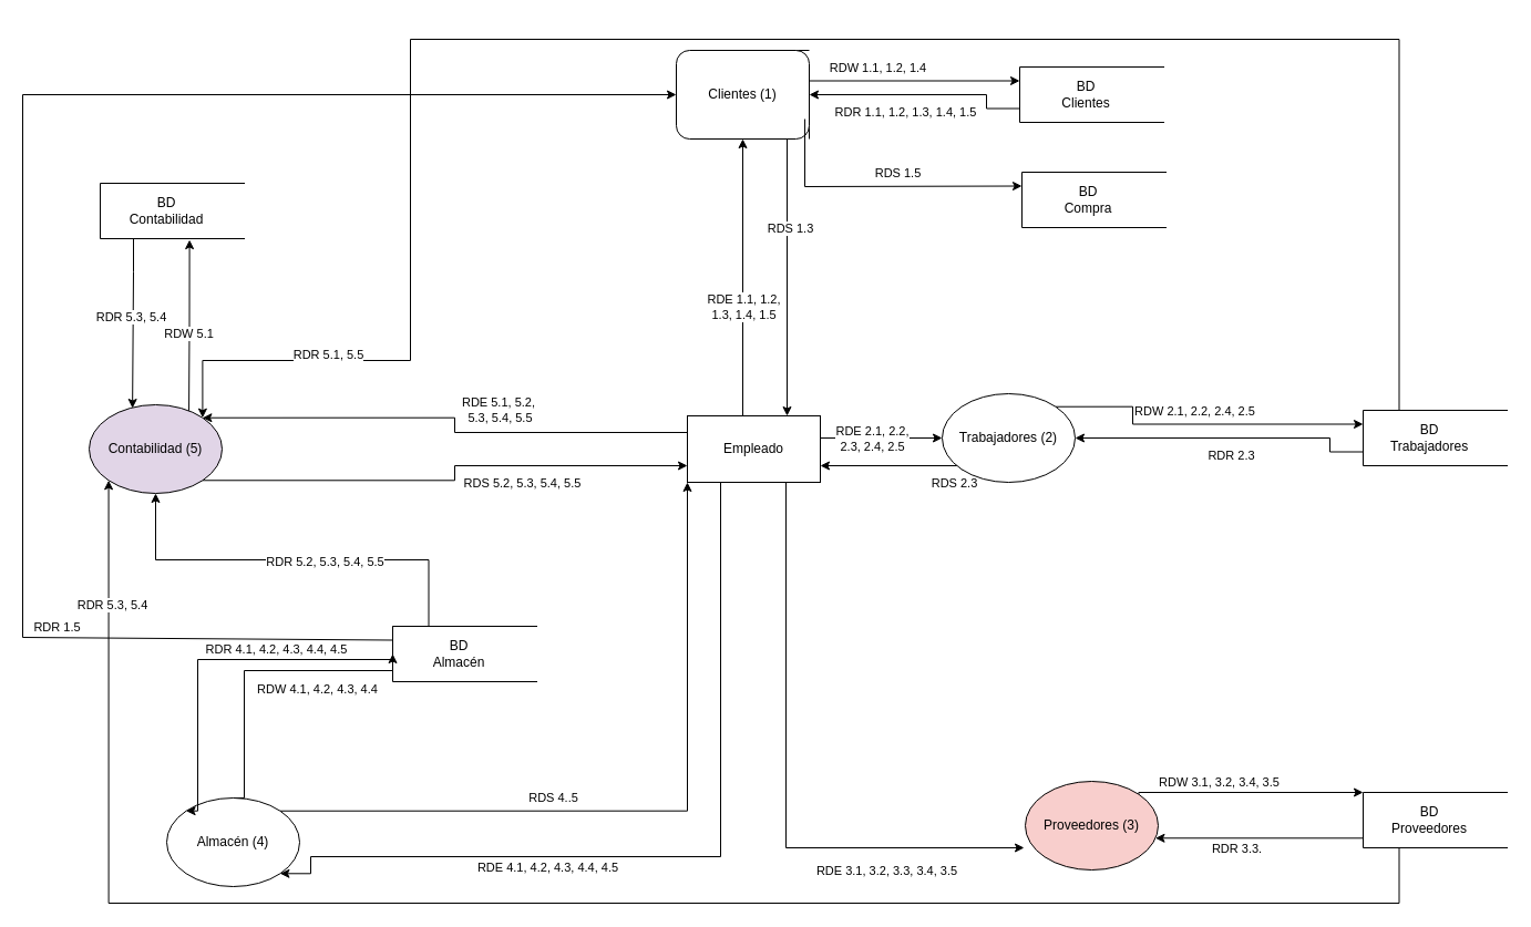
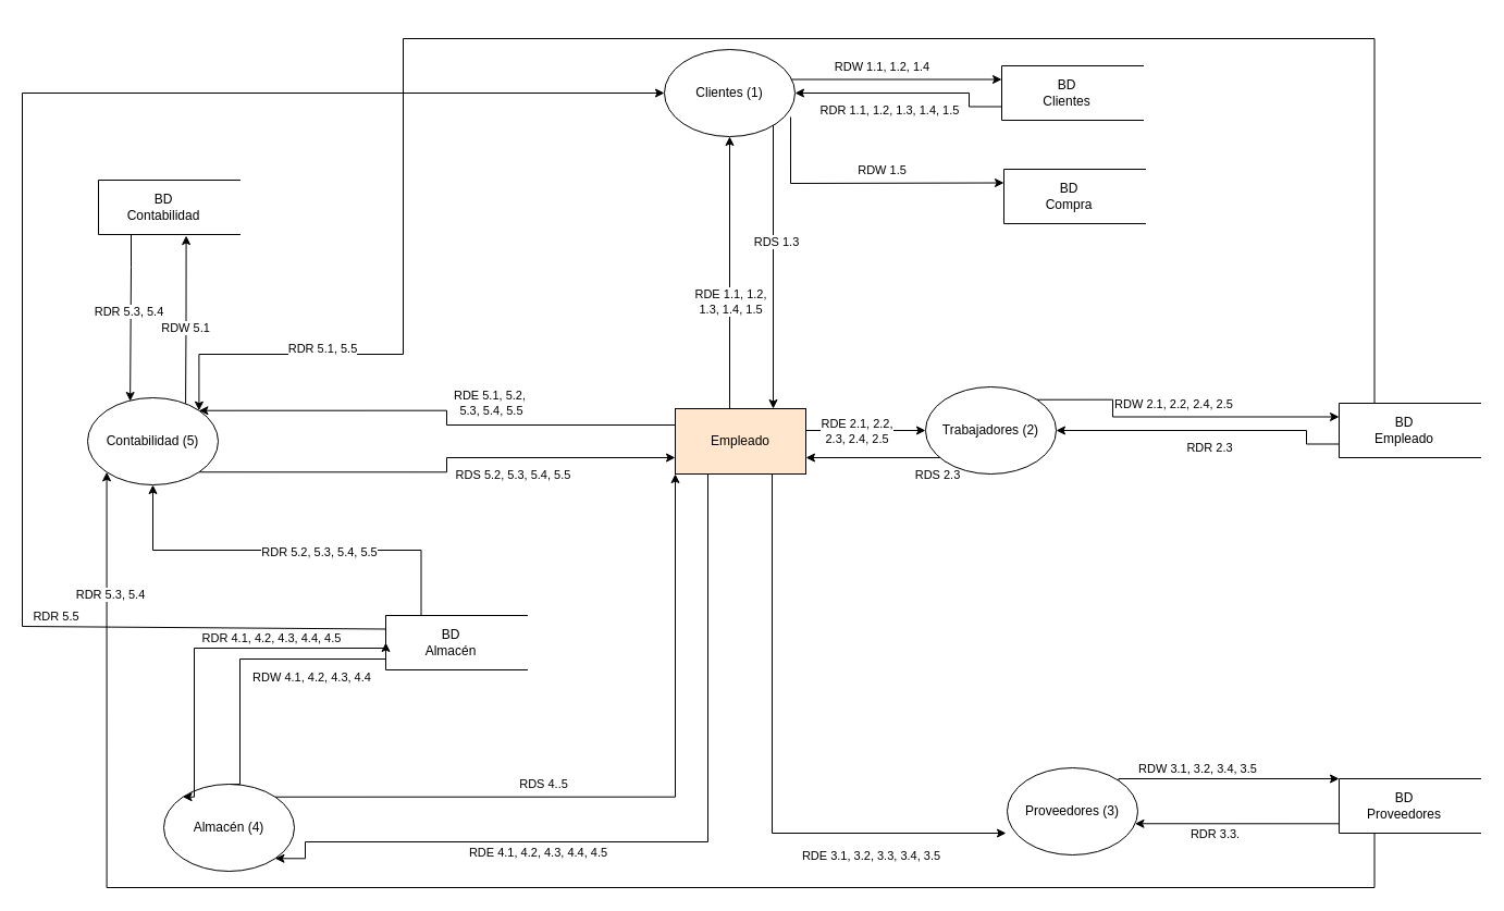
  <mxCell id="0" />
  <mxCell id="1" parent="0" />
  <mxCell id="2" style="edgeStyle=orthogonalEdgeStyle;rounded=0;orthogonalLoop=1;jettySize=auto;html=1;exitX=0.25;exitY=0;exitDx=0;exitDy=0;entryX=0.5;entryY=1;entryDx=0;entryDy=0;" edge="1" parent="1" source="9" target="14"><mxGeometry relative="1" as="geometry"><Array as="points"><mxPoint x="670" y="375" /></Array></mxGeometry></mxCell>
  <mxCell id="3" value="RDE 1.1, 1.2,&lt;br&gt;1.3, 1.4, 1.5" style="edgeLabel;html=1;align=center;verticalAlign=middle;resizable=0;points=[];" connectable="0" vertex="1" parent="2"><mxGeometry x="-0.117" relative="1" as="geometry"><mxPoint as="offset" /></mxGeometry></mxCell>
  <mxCell id="4" style="edgeStyle=orthogonalEdgeStyle;rounded=0;orthogonalLoop=1;jettySize=auto;html=1;exitX=0.75;exitY=1;exitDx=0;exitDy=0;entryX=0;entryY=0.75;entryDx=0;entryDy=0;entryPerimeter=0;" edge="1" parent="1"><mxGeometry relative="1" as="geometry"><Array as="points"><mxPoint x="709" y="765" /></Array><mxPoint x="709" y="435" as="sourcePoint" /><mxPoint x="924" y="765" as="targetPoint" /></mxGeometry></mxCell>
  <mxCell id="5" value="RDE 3.1, 3.2, 3.3, 3.4, 3.5" style="edgeLabel;html=1;align=center;verticalAlign=middle;resizable=0;points=[];" connectable="0" vertex="1" parent="4"><mxGeometry x="-0.269" y="-2" relative="1" as="geometry"><mxPoint x="92" y="151" as="offset" /></mxGeometry></mxCell>
  <mxCell id="6" style="edgeStyle=orthogonalEdgeStyle;rounded=0;orthogonalLoop=1;jettySize=auto;html=1;exitX=0;exitY=0.25;exitDx=0;exitDy=0;entryX=1;entryY=0;entryDx=0;entryDy=0;" edge="1" parent="1" source="9" target="26"><mxGeometry relative="1" as="geometry" /></mxCell>
  <mxCell id="7" value="RDE 5.1, 5.2,&amp;nbsp;&lt;br&gt;5.3, 5.4, 5.5" style="edgeLabel;html=1;align=center;verticalAlign=middle;resizable=0;points=[];" connectable="0" vertex="1" parent="6"><mxGeometry x="0.113" y="-1" relative="1" as="geometry"><mxPoint x="68" y="-6" as="offset" /></mxGeometry></mxCell>
  <mxCell id="8" value="RDE 4.1, 4.2, 4.3, 4.4, 4.5" style="edgeStyle=orthogonalEdgeStyle;rounded=0;orthogonalLoop=1;jettySize=auto;html=1;exitX=0.5;exitY=1;exitDx=0;exitDy=0;entryX=1;entryY=1;entryDx=0;entryDy=0;" edge="1" parent="1" source="9" target="21"><mxGeometry x="0.343" y="10" relative="1" as="geometry"><Array as="points"><mxPoint x="650" y="435" /><mxPoint x="650" y="773" /><mxPoint x="280" y="773" /></Array><mxPoint as="offset" /></mxGeometry></mxCell>
- <mxCell id="9" value="Empleado" style="rounded=0;whiteSpace=wrap;html=1;" vertex="1" parent="1"><mxGeometry x="620" y="375" width="120" height="60" as="geometry" /></mxCell>
+ <mxCell id="9" value="Empleado" style="rounded=0;whiteSpace=wrap;html=1;fillColor=#ffe6cc;" vertex="1" parent="1"><mxGeometry x="620" y="375" width="120" height="60" as="geometry" /></mxCell>
  <mxCell id="10" style="edgeStyle=orthogonalEdgeStyle;rounded=0;orthogonalLoop=1;jettySize=auto;html=1;exitX=1;exitY=1;exitDx=0;exitDy=0;entryX=0.75;entryY=0;entryDx=0;entryDy=0;" edge="1" parent="1" source="14" target="9"><mxGeometry relative="1" as="geometry"><Array as="points"><mxPoint x="710" y="113" /></Array></mxGeometry></mxCell>
  <mxCell id="11" value="RDS 1.3" style="edgeLabel;html=1;align=center;verticalAlign=middle;resizable=0;points=[];" connectable="0" vertex="1" parent="10"><mxGeometry x="-0.157" y="2" relative="1" as="geometry"><mxPoint as="offset" /></mxGeometry></mxCell>
  <mxCell id="12" style="edgeStyle=orthogonalEdgeStyle;rounded=0;orthogonalLoop=1;jettySize=auto;html=1;exitX=1;exitY=0;exitDx=0;exitDy=0;entryX=0.25;entryY=1;entryDx=0;entryDy=0;" edge="1" parent="1" source="14" target="30"><mxGeometry relative="1" as="geometry"><Array as="points"><mxPoint x="712" y="73" /></Array></mxGeometry></mxCell>
  <mxCell id="13" value="RDW 1.1, 1.2, 1.4" style="edgeLabel;html=1;align=center;verticalAlign=middle;resizable=0;points=[];" connectable="0" vertex="1" parent="12"><mxGeometry x="-0.194" relative="1" as="geometry"><mxPoint x="23" y="-12" as="offset" /></mxGeometry></mxCell>
- <mxCell id="14" value="Clientes (1)" style="whiteSpace=wrap;html=1;rounded=1;" vertex="1" parent="1"><mxGeometry x="610" y="45" width="120" height="80" as="geometry" /></mxCell>
+ <mxCell id="14" value="Clientes (1)" style="ellipse;whiteSpace=wrap;html=1;" vertex="1" parent="1"><mxGeometry x="610" y="45" width="120" height="80" as="geometry" /></mxCell>
  <mxCell id="15" style="edgeStyle=orthogonalEdgeStyle;rounded=0;orthogonalLoop=1;jettySize=auto;html=1;exitX=1;exitY=0;exitDx=0;exitDy=0;entryX=0;entryY=1;entryDx=0;entryDy=0;" edge="1" parent="1" source="17" target="48"><mxGeometry relative="1" as="geometry"><Array as="points"><mxPoint x="1027" y="715" /></Array></mxGeometry></mxCell>
  <mxCell id="16" value="RDW 3.1, 3.2, 3.4, 3.5" style="edgeLabel;html=1;align=center;verticalAlign=middle;resizable=0;points=[];" connectable="0" vertex="1" parent="15"><mxGeometry x="-0.285" y="1" relative="1" as="geometry"><mxPoint x="1" y="-9" as="offset" /></mxGeometry></mxCell>
- <mxCell id="17" value="Proveedores (3)" style="ellipse;whiteSpace=wrap;html=1;fillColor=#f8cecc;" vertex="1" parent="1"><mxGeometry x="925" y="705" width="120" height="80" as="geometry" /></mxCell>
+ <mxCell id="17" value="Proveedores (3)" style="ellipse;whiteSpace=wrap;html=1;" vertex="1" parent="1"><mxGeometry x="925" y="705" width="120" height="80" as="geometry" /></mxCell>
  <mxCell id="18" value="RDS 4..5" style="edgeStyle=orthogonalEdgeStyle;rounded=0;orthogonalLoop=1;jettySize=auto;html=1;exitX=1;exitY=0;exitDx=0;exitDy=0;entryX=0;entryY=1;entryDx=0;entryDy=0;" edge="1" parent="1" source="21" target="9"><mxGeometry x="-0.257" y="12" relative="1" as="geometry"><mxPoint as="offset" /></mxGeometry></mxCell>
  <mxCell id="19" style="edgeStyle=orthogonalEdgeStyle;rounded=0;orthogonalLoop=1;jettySize=auto;html=1;exitX=0.5;exitY=0;exitDx=0;exitDy=0;entryX=0.5;entryY=1;entryDx=0;entryDy=0;" edge="1" parent="1" source="21" target="53"><mxGeometry relative="1" as="geometry"><Array as="points"><mxPoint x="220" y="605" /><mxPoint x="354" y="605" /></Array></mxGeometry></mxCell>
  <mxCell id="20" value="RDW 4.1, 4.2, 4.3, 4.4" style="edgeLabel;html=1;align=center;verticalAlign=middle;resizable=0;points=[];" connectable="0" vertex="1" parent="19"><mxGeometry x="0.195" y="2" relative="1" as="geometry"><mxPoint x="26" y="18" as="offset" /></mxGeometry></mxCell>
  <mxCell id="21" value="Almacén (4)" style="ellipse;whiteSpace=wrap;html=1;" vertex="1" parent="1"><mxGeometry x="150" y="720" width="120" height="80" as="geometry" /></mxCell>
  <mxCell id="22" style="edgeStyle=orthogonalEdgeStyle;rounded=0;orthogonalLoop=1;jettySize=auto;html=1;exitX=0;exitY=0;exitDx=0;exitDy=0;entryX=1.021;entryY=0.38;entryDx=0;entryDy=0;entryPerimeter=0;" edge="1" parent="1" target="45"><mxGeometry relative="1" as="geometry"><mxPoint x="170.004" y="379.996" as="sourcePoint" /><mxPoint x="257" y="215" as="targetPoint" /><Array as="points" /></mxGeometry></mxCell>
  <mxCell id="23" value="RDW 5.1" style="edgeLabel;html=1;align=center;verticalAlign=middle;resizable=0;points=[];" connectable="0" vertex="1" parent="22"><mxGeometry x="-0.039" y="1" relative="1" as="geometry"><mxPoint as="offset" /></mxGeometry></mxCell>
  <mxCell id="24" style="edgeStyle=orthogonalEdgeStyle;rounded=0;orthogonalLoop=1;jettySize=auto;html=1;exitX=1;exitY=1;exitDx=0;exitDy=0;entryX=0;entryY=0.75;entryDx=0;entryDy=0;" edge="1" parent="1" source="26" target="9"><mxGeometry relative="1" as="geometry" /></mxCell>
  <mxCell id="25" value="&lt;span style=&quot;&quot;&gt;RDS 5.2,&amp;nbsp;&lt;/span&gt;&lt;span style=&quot;&quot;&gt;5.3, 5.4, 5.5&lt;/span&gt;" style="edgeLabel;html=1;align=center;verticalAlign=middle;resizable=0;points=[];" connectable="0" vertex="1" parent="24"><mxGeometry x="0.251" y="-2" relative="1" as="geometry"><mxPoint x="19" y="13" as="offset" /></mxGeometry></mxCell>
- <mxCell id="26" value="Contabilidad (5)" style="ellipse;whiteSpace=wrap;html=1;fillColor=#e1d5e7;" vertex="1" parent="1"><mxGeometry x="80" y="365" width="120" height="80" as="geometry" /></mxCell>
+ <mxCell id="26" value="Contabilidad (5)" style="ellipse;whiteSpace=wrap;html=1;" vertex="1" parent="1"><mxGeometry x="80" y="365" width="120" height="80" as="geometry" /></mxCell>
  <mxCell id="27" style="edgeStyle=orthogonalEdgeStyle;rounded=0;orthogonalLoop=1;jettySize=auto;html=1;exitX=0.75;exitY=1;exitDx=0;exitDy=0;" edge="1" parent="1" source="30" target="14"><mxGeometry relative="1" as="geometry"><mxPoint x="990" y="229.72" as="sourcePoint" /><mxPoint x="870" y="218" as="targetPoint" /><Array as="points"><mxPoint x="890" y="85" /></Array></mxGeometry></mxCell>
  <mxCell id="28" value="RDR 1.1, 1.2, 1.3, 1.4, 1.5" style="edgeLabel;html=1;align=center;verticalAlign=middle;resizable=0;points=[];" connectable="0" vertex="1" parent="27"><mxGeometry x="-0.211" y="-3" relative="1" as="geometry"><mxPoint x="-36" y="18" as="offset" /></mxGeometry></mxCell>
  <mxCell id="29" value="" style="group" connectable="0" vertex="1" parent="1"><mxGeometry x="920" y="60" width="130" height="50" as="geometry" /></mxCell>
  <mxCell id="30" value="" style="shape=partialRectangle;whiteSpace=wrap;html=1;bottom=1;right=1;left=1;top=0;fillColor=none;routingCenterX=-0.5;rotation=90;" vertex="1" parent="29"><mxGeometry x="40" y="-40" width="50" height="130" as="geometry" /></mxCell>
  <mxCell id="31" value="BD Clientes" style="text;html=1;strokeColor=none;fillColor=none;align=center;verticalAlign=middle;whiteSpace=wrap;rounded=0;" vertex="1" parent="29"><mxGeometry x="30" y="10.0" width="60" height="30" as="geometry" /></mxCell>
  <mxCell id="32" style="edgeStyle=orthogonalEdgeStyle;rounded=0;orthogonalLoop=1;jettySize=auto;html=1;exitX=1;exitY=0.25;exitDx=0;exitDy=0;entryX=0;entryY=0.5;entryDx=0;entryDy=0;" edge="1" parent="1" source="9" target="38"><mxGeometry relative="1" as="geometry"><mxPoint x="960" y="685" as="sourcePoint" /><Array as="points"><mxPoint x="740" y="395" /></Array></mxGeometry></mxCell>
  <mxCell id="33" value="RDE 2.1, 2.2,&lt;br&gt;2.3, 2.4, 2.5" style="edgeLabel;html=1;align=center;verticalAlign=middle;resizable=0;points=[];" connectable="0" vertex="1" parent="32"><mxGeometry x="-0.117" relative="1" as="geometry"><mxPoint as="offset" /></mxGeometry></mxCell>
  <mxCell id="34" style="edgeStyle=orthogonalEdgeStyle;rounded=0;orthogonalLoop=1;jettySize=auto;html=1;exitX=0;exitY=1;exitDx=0;exitDy=0;entryX=1;entryY=0.75;entryDx=0;entryDy=0;" edge="1" parent="1" source="38" target="9"><mxGeometry relative="1" as="geometry"><mxPoint x="1020" y="685" as="targetPoint" /><Array as="points"><mxPoint x="938" y="420" /></Array></mxGeometry></mxCell>
  <mxCell id="35" value="RDS 2.3" style="edgeLabel;html=1;align=center;verticalAlign=middle;resizable=0;points=[];" connectable="0" vertex="1" parent="34"><mxGeometry x="-0.157" y="2" relative="1" as="geometry"><mxPoint x="-36" y="13" as="offset" /></mxGeometry></mxCell>
  <mxCell id="36" style="edgeStyle=orthogonalEdgeStyle;rounded=0;orthogonalLoop=1;jettySize=auto;html=1;exitX=1;exitY=0;exitDx=0;exitDy=0;entryX=0.25;entryY=1;entryDx=0;entryDy=0;" edge="1" parent="1" source="38" target="42"><mxGeometry relative="1" as="geometry"><Array as="points"><mxPoint x="1022" y="383" /></Array></mxGeometry></mxCell>
  <mxCell id="37" value="RDW 2.1, 2.2, 2.4, 2.5" style="edgeLabel;html=1;align=center;verticalAlign=middle;resizable=0;points=[];" connectable="0" vertex="1" parent="36"><mxGeometry x="-0.194" relative="1" as="geometry"><mxPoint x="23" y="-12" as="offset" /></mxGeometry></mxCell>
  <mxCell id="38" value="Trabajadores (2)" style="ellipse;whiteSpace=wrap;html=1;" vertex="1" parent="1"><mxGeometry x="850" y="355" width="120" height="80" as="geometry" /></mxCell>
  <mxCell id="39" style="edgeStyle=orthogonalEdgeStyle;rounded=0;orthogonalLoop=1;jettySize=auto;html=1;exitX=0.75;exitY=1;exitDx=0;exitDy=0;" edge="1" parent="1" source="42" target="38"><mxGeometry relative="1" as="geometry"><mxPoint x="1300" y="539.72" as="sourcePoint" /><mxPoint x="1180" y="528" as="targetPoint" /><Array as="points"><mxPoint x="1200" y="395" /></Array></mxGeometry></mxCell>
  <mxCell id="40" value="RDR 2.3" style="edgeLabel;html=1;align=center;verticalAlign=middle;resizable=0;points=[];" connectable="0" vertex="1" parent="39"><mxGeometry x="-0.211" y="-3" relative="1" as="geometry"><mxPoint x="-24" y="18" as="offset" /></mxGeometry></mxCell>
  <mxCell id="41" value="" style="group" connectable="0" vertex="1" parent="1"><mxGeometry x="1230" y="370" width="130" height="50" as="geometry" /></mxCell>
  <mxCell id="42" value="" style="shape=partialRectangle;whiteSpace=wrap;html=1;bottom=1;right=1;left=1;top=0;fillColor=none;routingCenterX=-0.5;rotation=90;" vertex="1" parent="41"><mxGeometry x="40" y="-40" width="50" height="130" as="geometry" /></mxCell>
- <mxCell id="43" value="BD Trabajadores" style="text;html=1;strokeColor=none;fillColor=none;align=center;verticalAlign=middle;whiteSpace=wrap;rounded=0;" vertex="1" parent="41"><mxGeometry x="30" y="10.0" width="60" height="30" as="geometry" /></mxCell>
+ <mxCell id="43" value="BD Empleado" style="text;html=1;strokeColor=none;fillColor=none;align=center;verticalAlign=middle;whiteSpace=wrap;rounded=0;" vertex="1" parent="41"><mxGeometry x="30" y="10.0" width="60" height="30" as="geometry" /></mxCell>
  <mxCell id="44" value="" style="group" connectable="0" vertex="1" parent="1"><mxGeometry x="90" y="165" width="130" height="50" as="geometry" /></mxCell>
  <mxCell id="45" value="" style="shape=partialRectangle;whiteSpace=wrap;html=1;bottom=1;right=1;left=1;top=0;fillColor=none;routingCenterX=-0.5;rotation=90;" vertex="1" parent="44"><mxGeometry x="40" y="-40" width="50" height="130" as="geometry" /></mxCell>
  <mxCell id="46" value="BD Contabilidad" style="text;html=1;strokeColor=none;fillColor=none;align=center;verticalAlign=middle;whiteSpace=wrap;rounded=0;" vertex="1" parent="44"><mxGeometry x="30" y="10.0" width="60" height="30" as="geometry" /></mxCell>
  <mxCell id="47" value="" style="group" connectable="0" vertex="1" parent="1"><mxGeometry x="1230" y="715" width="130" height="50" as="geometry" /></mxCell>
  <mxCell id="48" value="" style="shape=partialRectangle;whiteSpace=wrap;html=1;bottom=1;right=1;left=1;top=0;fillColor=none;routingCenterX=-0.5;rotation=90;" vertex="1" parent="47"><mxGeometry x="40" y="-40" width="50" height="130" as="geometry" /></mxCell>
  <mxCell id="49" value="BD Proveedores" style="text;html=1;strokeColor=none;fillColor=none;align=center;verticalAlign=middle;whiteSpace=wrap;rounded=0;" vertex="1" parent="47"><mxGeometry x="30" y="10.0" width="60" height="30" as="geometry" /></mxCell>
  <mxCell id="50" style="edgeStyle=orthogonalEdgeStyle;rounded=0;orthogonalLoop=1;jettySize=auto;html=1;exitX=0.75;exitY=1;exitDx=0;exitDy=0;entryX=0.979;entryY=0.641;entryDx=0;entryDy=0;entryPerimeter=0;" edge="1" parent="1" source="48" target="17"><mxGeometry relative="1" as="geometry"><Array as="points"><mxPoint x="1230" y="756" /></Array></mxGeometry></mxCell>
  <mxCell id="51" value="RDR 3.3." style="edgeLabel;html=1;align=center;verticalAlign=middle;resizable=0;points=[];" connectable="0" vertex="1" parent="50"><mxGeometry x="0.229" y="2" relative="1" as="geometry"><mxPoint y="7" as="offset" /></mxGeometry></mxCell>
  <mxCell id="52" value="" style="group" connectable="0" vertex="1" parent="1"><mxGeometry x="354" y="565" width="130" height="50" as="geometry" /></mxCell>
  <mxCell id="53" value="" style="shape=partialRectangle;whiteSpace=wrap;html=1;bottom=1;right=1;left=1;top=0;fillColor=none;routingCenterX=-0.5;rotation=90;" vertex="1" parent="52"><mxGeometry x="40" y="-40" width="50" height="130" as="geometry" /></mxCell>
  <mxCell id="54" value="BD Almacén" style="text;html=1;strokeColor=none;fillColor=none;align=center;verticalAlign=middle;whiteSpace=wrap;rounded=0;" vertex="1" parent="52"><mxGeometry x="30" y="10.0" width="60" height="30" as="geometry" /></mxCell>
  <mxCell id="55" style="edgeStyle=orthogonalEdgeStyle;rounded=0;orthogonalLoop=1;jettySize=auto;html=1;exitX=0;exitY=1;exitDx=0;exitDy=0;entryX=0;entryY=0;entryDx=0;entryDy=0;" edge="1" parent="1" source="53" target="21"><mxGeometry relative="1" as="geometry"><Array as="points"><mxPoint x="354" y="595" /><mxPoint x="178" y="595" /></Array></mxGeometry></mxCell>
  <mxCell id="56" value="RDR 4.1, 4.2, 4.3, 4.4, 4.5" style="edgeLabel;html=1;align=center;verticalAlign=middle;resizable=0;points=[];" connectable="0" vertex="1" parent="55"><mxGeometry x="-0.024" y="1" relative="1" as="geometry"><mxPoint x="36" y="-11" as="offset" /></mxGeometry></mxCell>
  <mxCell id="57" style="edgeStyle=orthogonalEdgeStyle;rounded=0;orthogonalLoop=1;jettySize=auto;html=1;exitX=0;exitY=0.75;exitDx=0;exitDy=0;entryX=0.5;entryY=1;entryDx=0;entryDy=0;" edge="1" parent="1" source="53" target="26"><mxGeometry relative="1" as="geometry" /></mxCell>
  <mxCell id="58" value="RDR 5.2, 5.3, 5.4, 5.5" style="edgeLabel;html=1;align=center;verticalAlign=middle;resizable=0;points=[];" connectable="0" vertex="1" parent="57"><mxGeometry x="-0.16" y="1" relative="1" as="geometry"><mxPoint as="offset" /></mxGeometry></mxCell>
  <mxCell id="59" style="edgeStyle=orthogonalEdgeStyle;rounded=0;orthogonalLoop=1;jettySize=auto;html=1;exitX=1;exitY=0.75;exitDx=0;exitDy=0;entryX=0.326;entryY=0.038;entryDx=0;entryDy=0;entryPerimeter=0;" edge="1" parent="1" source="45" target="26"><mxGeometry relative="1" as="geometry"><mxPoint x="132.5" y="215" as="sourcePoint" /><mxPoint x="120" y="365" as="targetPoint" /><Array as="points"><mxPoint x="120" y="215" /><mxPoint x="120" y="245" /><mxPoint x="119" y="245" /></Array></mxGeometry></mxCell>
  <mxCell id="60" value="RDR 5.3, 5.4" style="edgeLabel;html=1;align=center;verticalAlign=middle;resizable=0;points=[];" connectable="0" vertex="1" parent="59"><mxGeometry x="-0.059" y="-2" relative="1" as="geometry"><mxPoint as="offset" /></mxGeometry></mxCell>
  <mxCell id="61" style="edgeStyle=orthogonalEdgeStyle;rounded=0;orthogonalLoop=1;jettySize=auto;html=1;exitX=1;exitY=0.75;exitDx=0;exitDy=0;entryX=0;entryY=1;entryDx=0;entryDy=0;" edge="1" parent="1" source="48" target="26"><mxGeometry relative="1" as="geometry"><Array as="points"><mxPoint x="1263" y="815" /><mxPoint x="98" y="815" /></Array></mxGeometry></mxCell>
  <mxCell id="62" value="RDR 5.3, 5.4" style="edgeLabel;html=1;align=center;verticalAlign=middle;resizable=0;points=[];" connectable="0" vertex="1" parent="61"><mxGeometry x="-0.147" y="-1" relative="1" as="geometry"><mxPoint x="-531" y="-269" as="offset" /></mxGeometry></mxCell>
  <mxCell id="63" style="edgeStyle=orthogonalEdgeStyle;rounded=0;orthogonalLoop=1;jettySize=auto;html=1;exitX=0;exitY=0.75;exitDx=0;exitDy=0;entryX=1;entryY=0;entryDx=0;entryDy=0;" edge="1" parent="1" source="42" target="26"><mxGeometry relative="1" as="geometry"><Array as="points"><mxPoint x="1262" y="35" /><mxPoint x="370" y="35" /><mxPoint x="370" y="325" /><mxPoint x="182" y="325" /></Array></mxGeometry></mxCell>
  <mxCell id="64" value="RDR 5.1, 5.5" style="edgeLabel;html=1;align=center;verticalAlign=middle;resizable=0;points=[];" connectable="0" vertex="1" parent="63"><mxGeometry x="0.811" y="-6" relative="1" as="geometry"><mxPoint x="-1" as="offset" /></mxGeometry></mxCell>
  <mxCell id="65" value="" style="group" connectable="0" vertex="1" parent="1"><mxGeometry x="922" y="155" width="130" height="50" as="geometry" /></mxCell>
  <mxCell id="66" value="" style="shape=partialRectangle;whiteSpace=wrap;html=1;bottom=1;right=1;left=1;top=0;fillColor=none;routingCenterX=-0.5;rotation=90;" vertex="1" parent="65"><mxGeometry x="40" y="-40" width="50" height="130" as="geometry" /></mxCell>
  <mxCell id="67" value="BD Compra" style="text;html=1;strokeColor=none;fillColor=none;align=center;verticalAlign=middle;whiteSpace=wrap;rounded=0;" vertex="1" parent="65"><mxGeometry x="30" y="10.0" width="60" height="30" as="geometry" /></mxCell>
  <mxCell id="68" value="" style="endArrow=classic;html=1;rounded=0;entryX=0.25;entryY=1;entryDx=0;entryDy=0;exitX=0.967;exitY=0.775;exitDx=0;exitDy=0;exitPerimeter=0;" edge="1" parent="1" source="14" target="66"><mxGeometry width="50" height="50" relative="1" as="geometry"><mxPoint x="610" y="225" as="sourcePoint" /><mxPoint x="660" y="175" as="targetPoint" /><Array as="points"><mxPoint x="726" y="168" /></Array></mxGeometry></mxCell>
- <mxCell id="69" value="RDS 1.5" style="edgeLabel;html=1;align=center;verticalAlign=middle;resizable=0;points=[];" connectable="0" vertex="1" parent="1"><mxGeometry x="809.616" y="155" as="geometry" /></mxCell>
+ <mxCell id="69" value="RDW 1.5" style="edgeLabel;html=1;align=center;verticalAlign=middle;resizable=0;points=[];" connectable="0" vertex="1" parent="1"><mxGeometry x="809.616" y="155" as="geometry" /></mxCell>
  <mxCell id="70" value="" style="endArrow=classic;html=1;rounded=0;exitX=0.25;exitY=1;exitDx=0;exitDy=0;entryX=0;entryY=0.5;entryDx=0;entryDy=0;" edge="1" parent="1" source="53" target="14"><mxGeometry width="50" height="50" relative="1" as="geometry"><mxPoint x="340" y="595" as="sourcePoint" /><mxPoint x="-90" y="745" as="targetPoint" /><Array as="points"><mxPoint x="20" y="575" /><mxPoint x="20" y="85" /></Array></mxGeometry></mxCell>
- <mxCell id="71" value="RDR 1.5" style="edgeLabel;html=1;align=center;verticalAlign=middle;resizable=0;points=[];" connectable="0" vertex="1" parent="1"><mxGeometry x="50" y="565" as="geometry" /></mxCell>
+ <mxCell id="71" value="RDR 5.5" style="edgeLabel;html=1;align=center;verticalAlign=middle;resizable=0;points=[];" connectable="0" vertex="1" parent="1"><mxGeometry x="50" y="565" as="geometry" /></mxCell>
